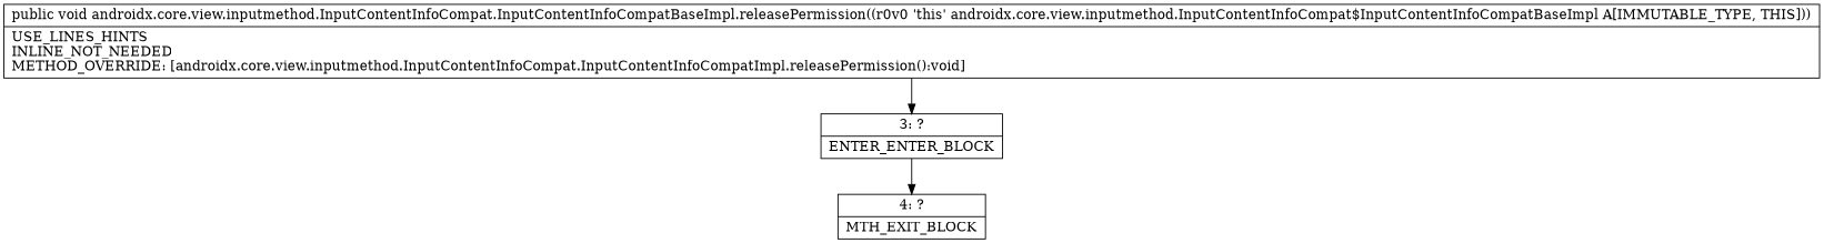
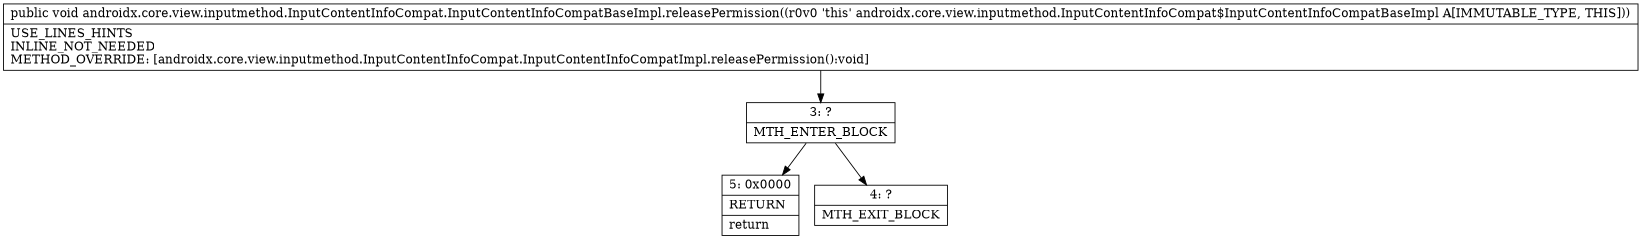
  digraph {
    node [shape=record]
-   n1 [label="{3\:\ ?|ENTER_ENTER_BLOCK\l}"]
+   n1 [label="{3\:\ ?|MTH_ENTER_BLOCK\l}"]
+   n2 [label="{5\:\ 0x0000|RETURN\l|return\l}"]
    n3 [label="{4\:\ ?|MTH_EXIT_BLOCK\l}"]
    n4 [label="{public void androidx.core.view.inputmethod.InputContentInfoCompat.InputContentInfoCompatBaseImpl.releasePermission((r0v0 'this' androidx.core.view.inputmethod.InputContentInfoCompat$InputContentInfoCompatBaseImpl A[IMMUTABLE_TYPE, THIS]))  | USE_LINES_HINTS\lINLINE_NOT_NEEDED\lMETHOD_OVERRIDE: [androidx.core.view.inputmethod.InputContentInfoCompat.InputContentInfoCompatImpl.releasePermission():void]\l}"]
+   n1 -> n2
    n1 -> n3
    n4 -> n1
  }
